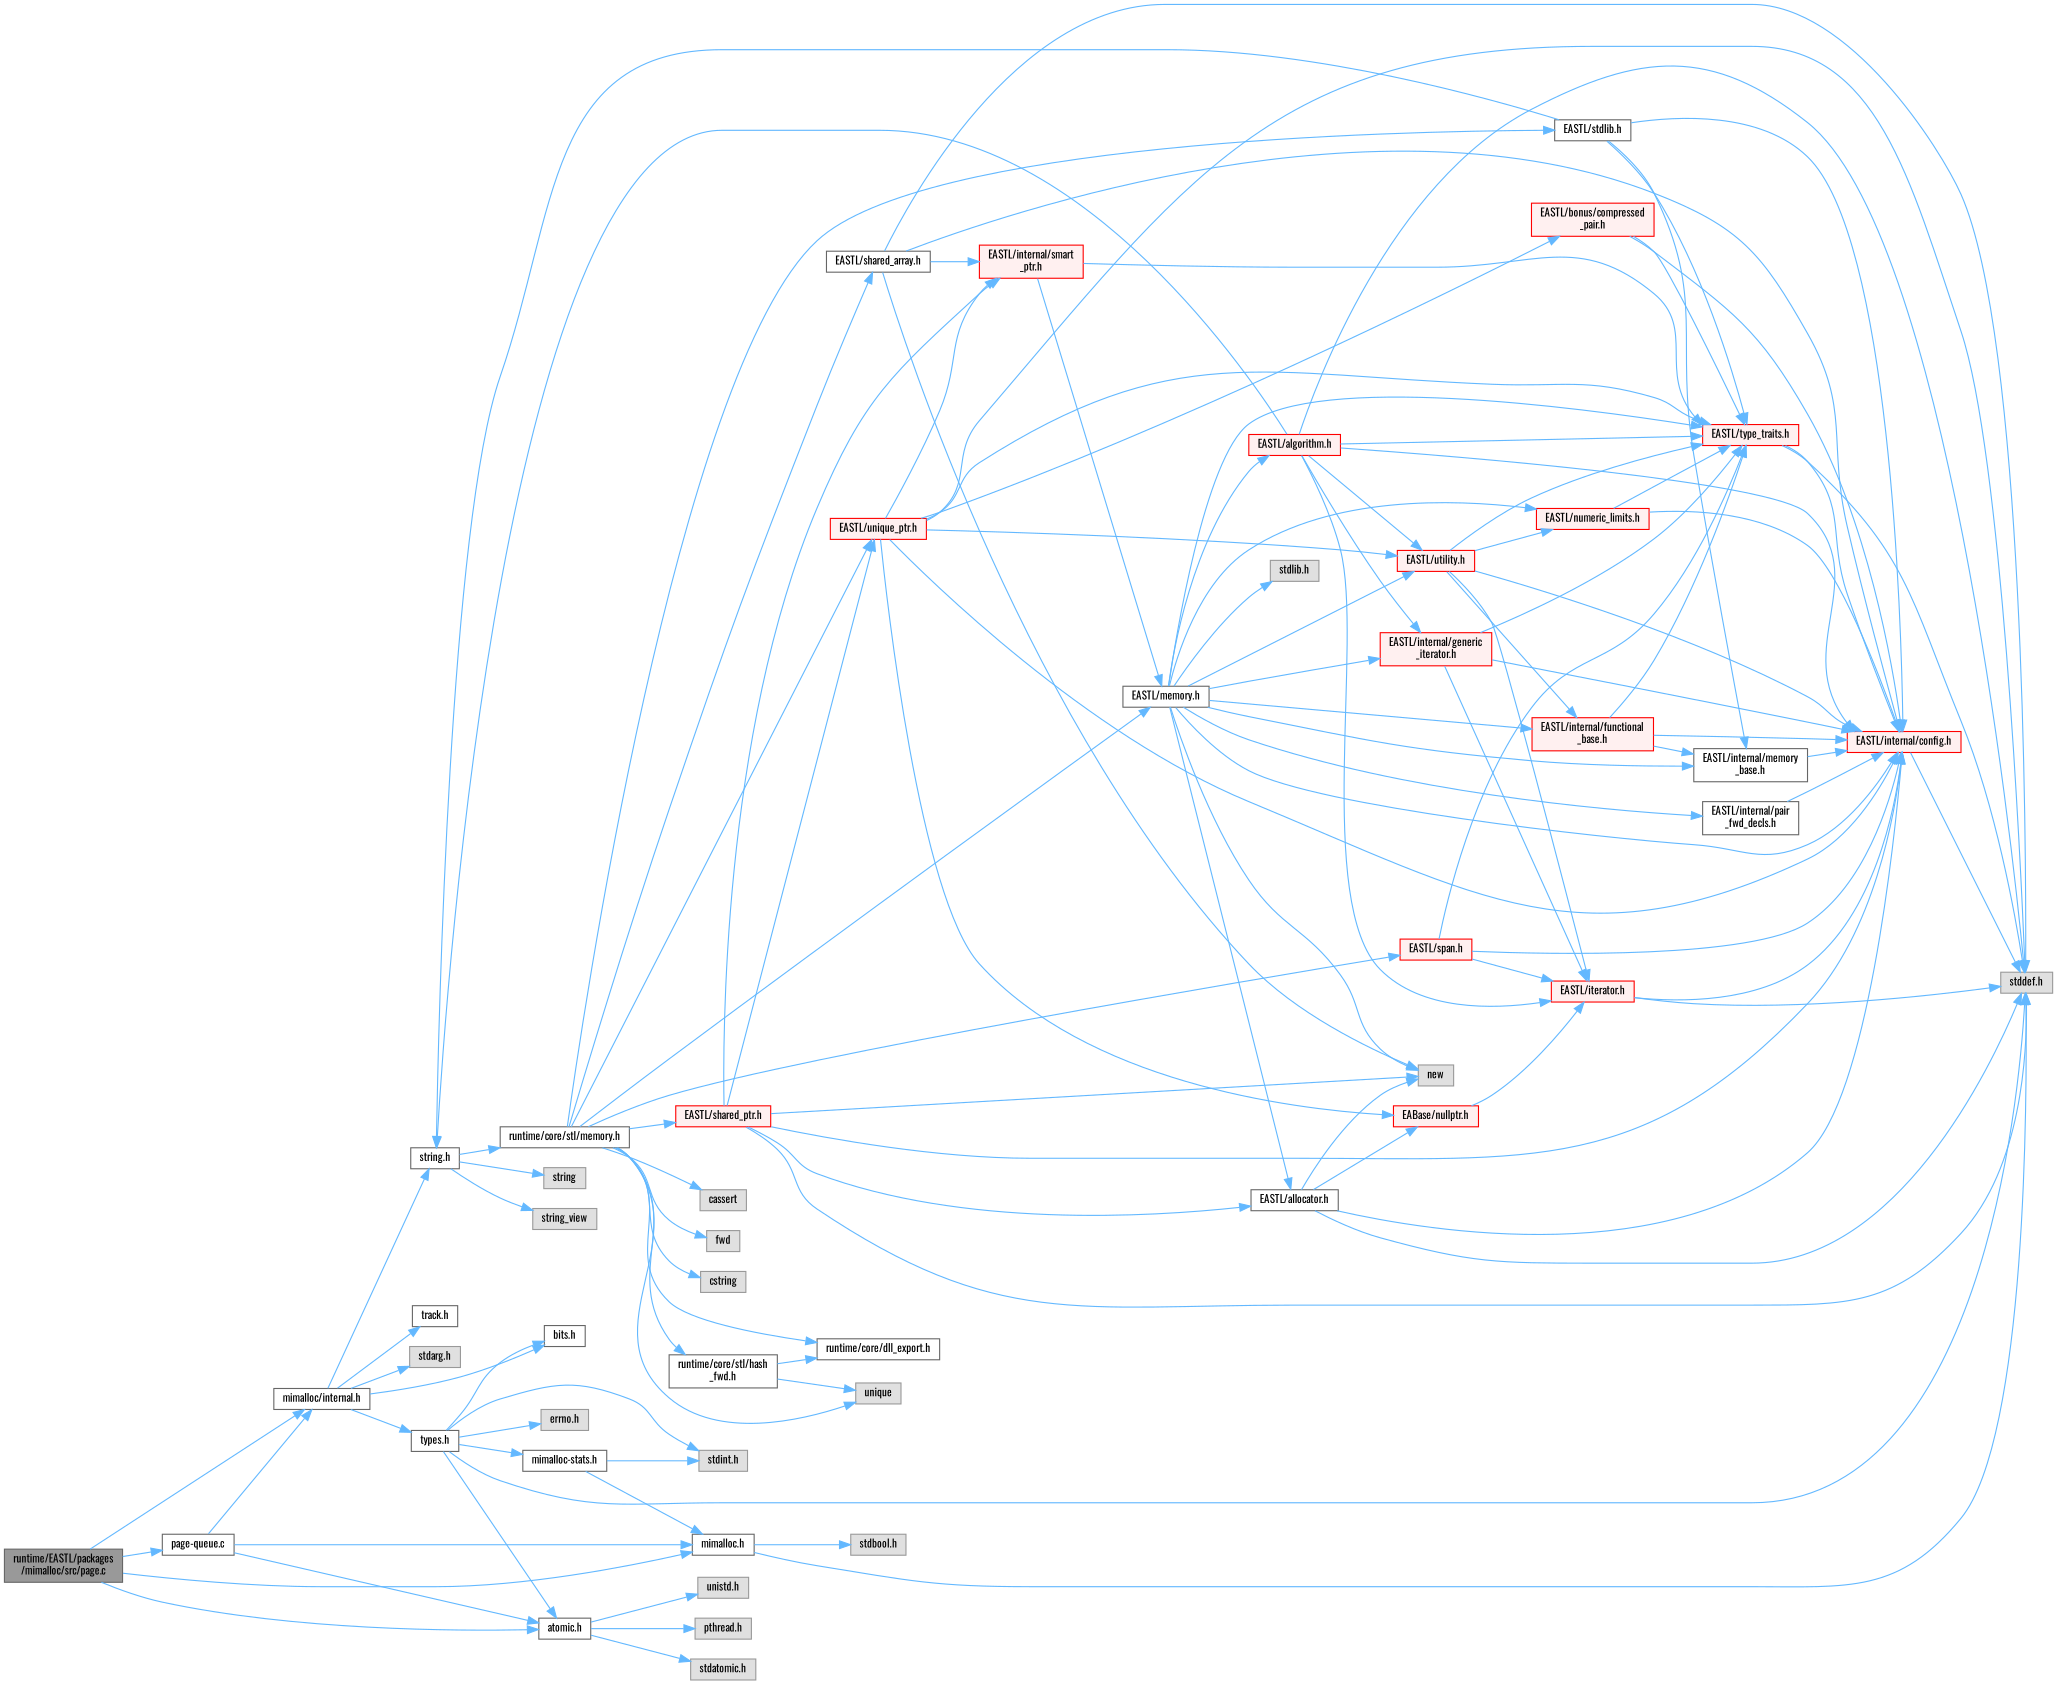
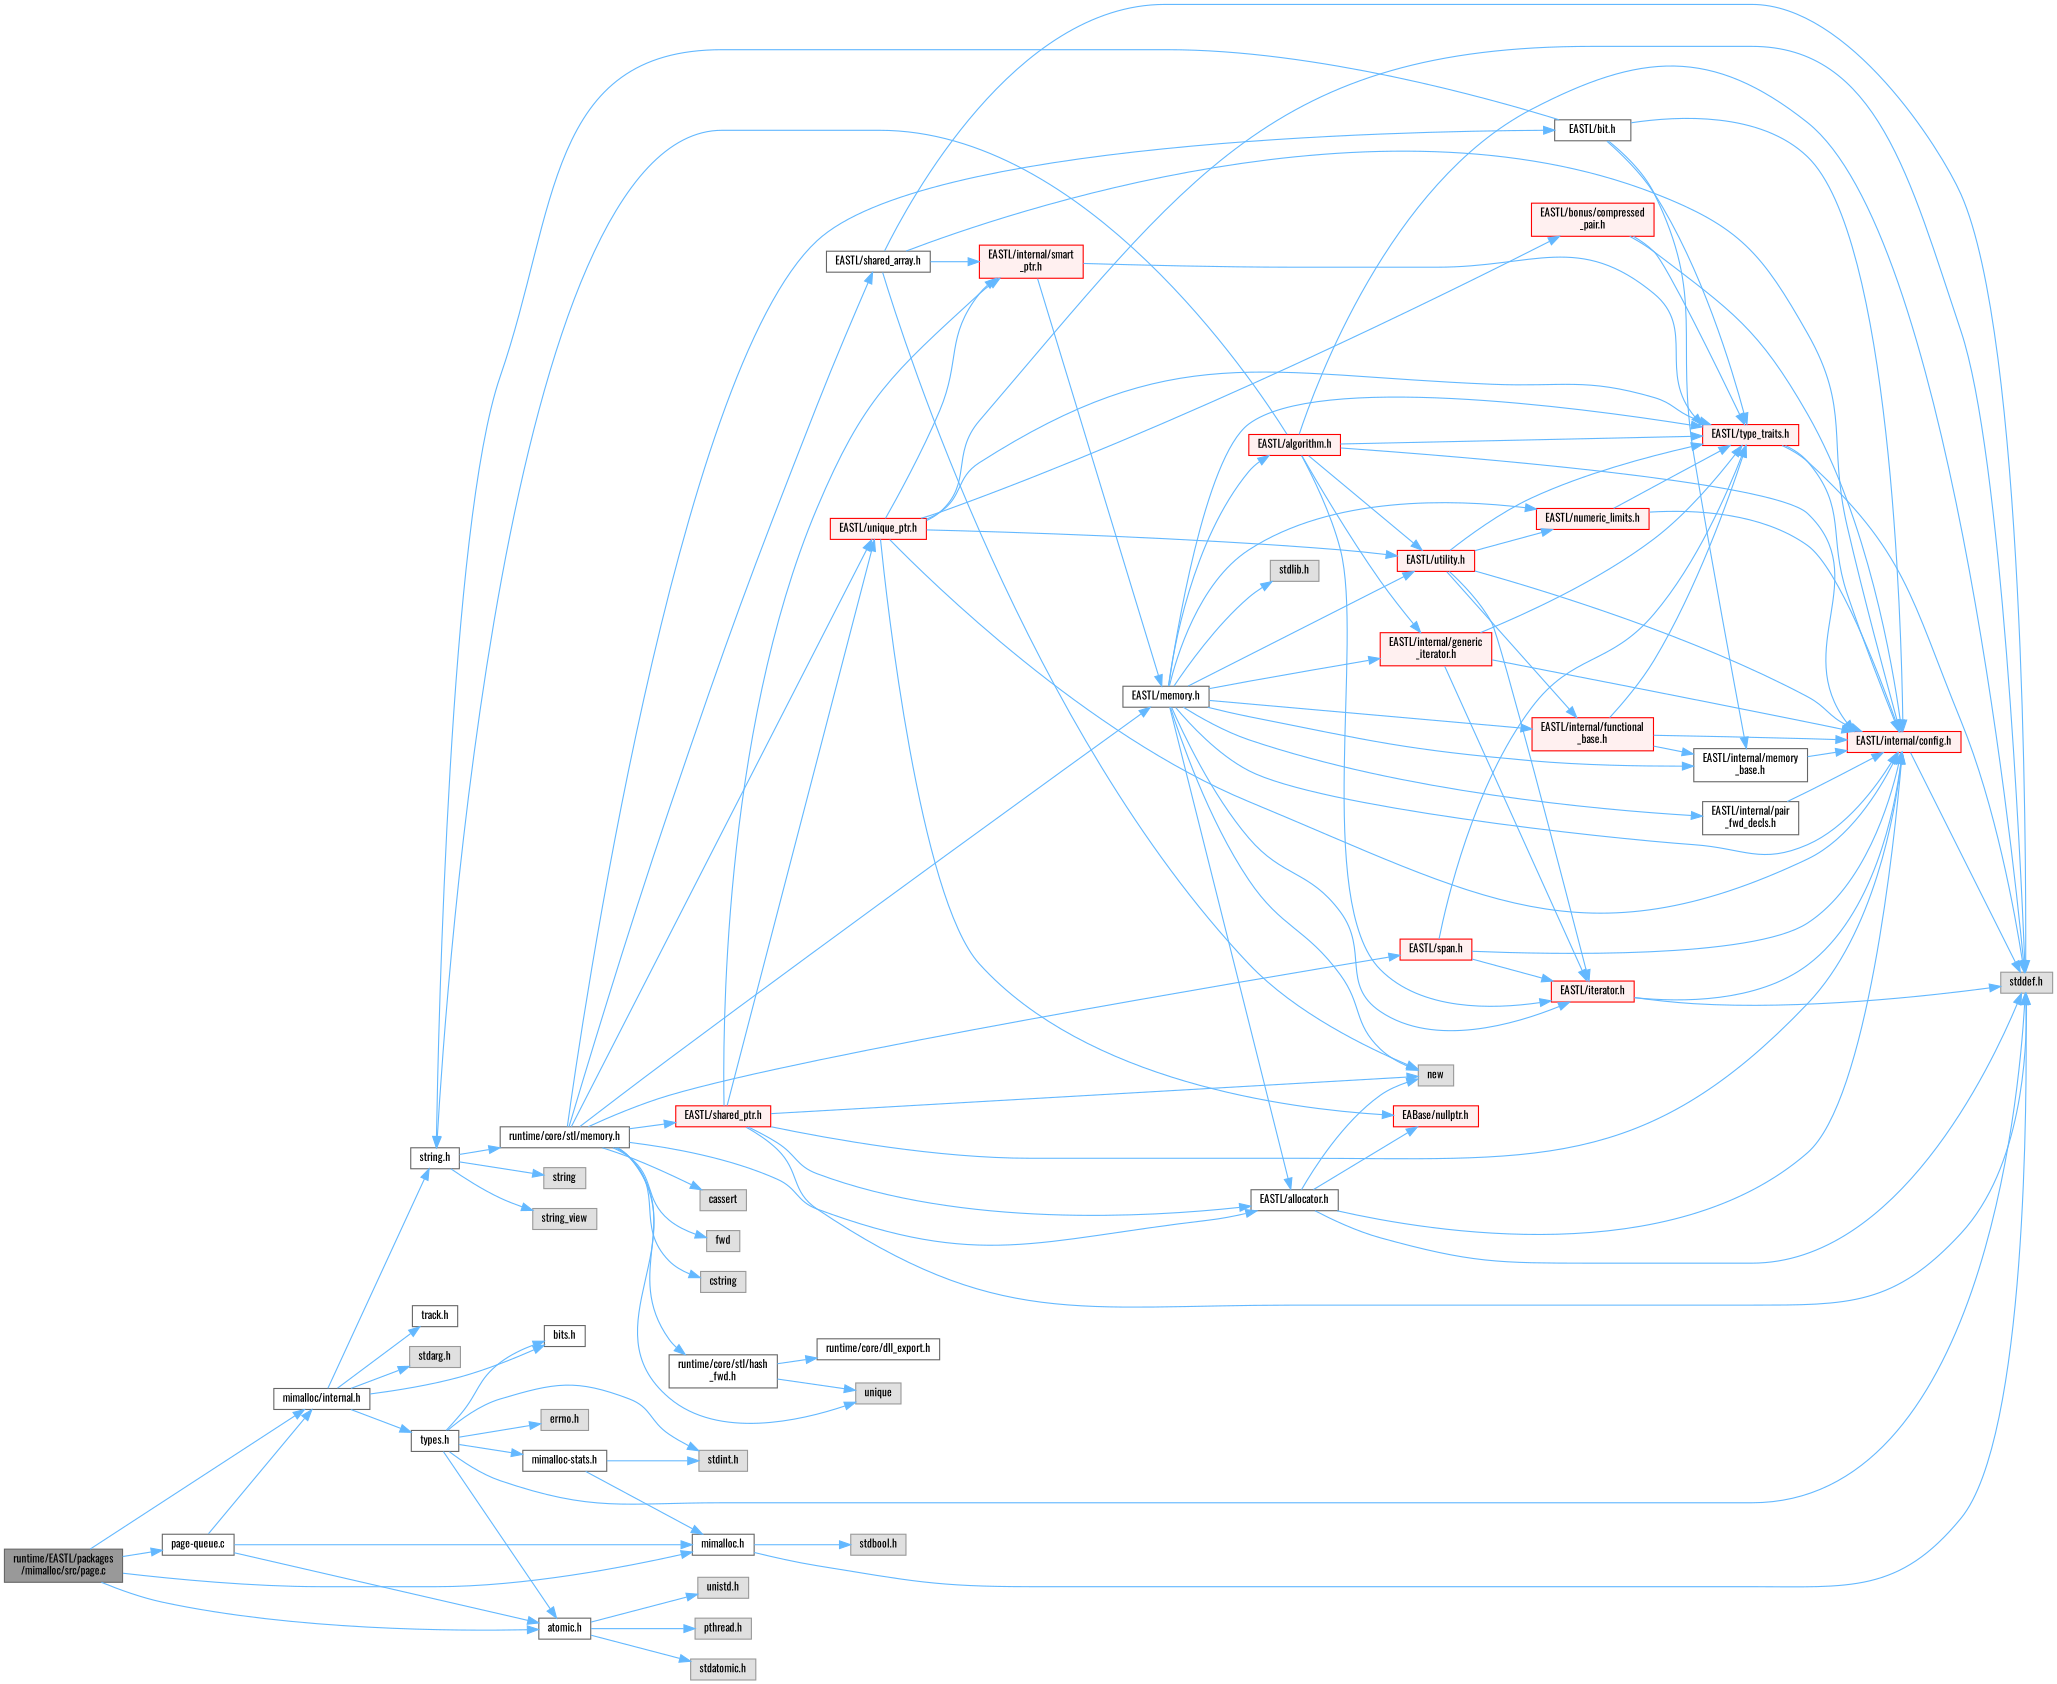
  digraph {
    fontname=Oswald
    rankdir=LR
    node [color=grey40 fillcolor=white fontname=Oswald fontsize=10 shape=box style=filled]
    edge [color=steelblue1 fontname=Oswald fontsize=10 labelfontname=Helvetica labelfontsize=10 style=solid]
    n1 [color=gray40 fillcolor=grey60 fontcolor=black height=0.2 label="runtime/EASTL/packages\l/mimalloc/src/page.c" width=0.4]
    n2 [height=0.2 label="mimalloc.h" width=0.4]
    n3 [height=0.2 label="mimalloc/internal.h" width=0.4]
    n4 [height=0.2 label="atomic.h" width=0.4]
    n5 [height=0.2 label="page-queue.c" width=0.4]
    n6 [color=grey60 fillcolor="#E0E0E0" height=0.2 label="stddef.h" width=0.4]
    n7 [color=grey60 fillcolor="#E0E0E0" height=0.2 label="stdbool.h" width=0.4]
    n8 [height=0.2 label="types.h" width=0.4]
    n9 [height=0.2 label="bits.h" width=0.4]
    n10 [height=0.2 label="track.h" width=0.4]
    n11 [color=grey60 fillcolor="#E0E0E0" height=0.2 label="stdarg.h" width=0.4]
    n12 [height=0.2 label="string.h" width=0.4]
    n13 [color=grey60 fillcolor="#E0E0E0" height=0.2 label="pthread.h" width=0.4]
    n14 [color=grey60 fillcolor="#E0E0E0" height=0.2 label="stdatomic.h" width=0.4]
    n15 [color=grey60 fillcolor="#E0E0E0" height=0.2 label="unistd.h" width=0.4]
    n16 [height=0.2 label="mimalloc-stats.h" width=0.4]
    n17 [color=grey60 fillcolor="#E0E0E0" height=0.2 label="stdint.h" width=0.4]
    n18 [color=grey60 fillcolor="#E0E0E0" height=0.2 label="errno.h" width=0.4]
    n19 [color=grey60 fillcolor="#E0E0E0" height=0.2 label=string width=0.4]
    n20 [color=grey60 fillcolor="#E0E0E0" height=0.2 label=string_view width=0.4]
    n21 [height=0.2 label="runtime/core/stl/memory.h" width=0.4]
    n22 [color=grey60 fillcolor="#E0E0E0" height=0.2 label=unique width=0.4]
    n23 [color=grey60 fillcolor="#E0E0E0" height=0.2 label=cassert width=0.4]
    n24 [color=grey60 fillcolor="#E0E0E0" height=0.2 label=fwd width=0.4]
    n25 [color=grey60 fillcolor="#E0E0E0" height=0.2 label=cstring width=0.4]
-   n26 [height=0.2 label="EASTL/stdlib.h" width=0.4]
+   n26 [height=0.2 label="EASTL/bit.h" width=0.4]
    n27 [height=0.2 label="EASTL/memory.h" width=0.4]
    n28 [height=0.2 label="EASTL/shared_array.h" width=0.4]
    n29 [color=red fillcolor="#FFF0F0" height=0.2 label="EASTL/unique_ptr.h" width=0.4]
    n30 [color=red fillcolor="#FFF0F0" height=0.2 label="EASTL/shared_ptr.h" width=0.4]
    n31 [color=red fillcolor="#FFF0F0" height=0.2 label="EASTL/span.h" width=0.4]
    n32 [height=0.2 label="runtime/core/dll_export.h" width=0.4]
    n33 [height=0.2 label="runtime/core/stl/hash\l_fwd.h" width=0.4]
    n34 [color=red fillcolor="#FFF0F0" height=0.2 label="EASTL/internal/config.h" width=0.4]
    n35 [height=0.2 label="EASTL/internal/memory\l_base.h" width=0.4]
    n36 [color=red fillcolor="#FFF0F0" height=0.2 label="EASTL/type_traits.h" width=0.4]
    n37 [color=red fillcolor="#FFF0F0" height=0.2 label="EASTL/internal/generic\l_iterator.h" width=0.4]
    n38 [color=red fillcolor="#FFF0F0" height=0.2 label="EASTL/iterator.h" width=0.4]
    n39 [height=0.2 label="EASTL/internal/pair\l_fwd_decls.h" width=0.4]
    n40 [color=red fillcolor="#FFF0F0" height=0.2 label="EASTL/internal/functional\l_base.h" width=0.4]
    n41 [color=red fillcolor="#FFF0F0" height=0.2 label="EASTL/algorithm.h" width=0.4]
    n42 [color=red fillcolor="#FFF0F0" height=0.2 label="EASTL/utility.h" width=0.4]
    n43 [color=red fillcolor="#FFF0F0" height=0.2 label="EASTL/numeric_limits.h" width=0.4]
    n44 [height=0.2 label="EASTL/allocator.h" width=0.4]
    n45 [color=grey60 fillcolor="#E0E0E0" height=0.2 label=new width=0.4]
    n46 [color=grey60 fillcolor="#E0E0E0" height=0.2 label="stdlib.h" width=0.4]
    n47 [color=red fillcolor="#FFF0F0" height=0.2 label="EASTL/internal/smart\l_ptr.h" width=0.4]
    n48 [color=red fillcolor="#FFF0F0" height=0.2 label="EASTL/bonus/compressed\l_pair.h" width=0.4]
    n49 [color=red fillcolor="#FFF0F0" height=0.2 label="EABase/nullptr.h" width=0.4]
    n1 -> n2
    n1 -> n3
    n1 -> n4
    n1 -> n5
    n2 -> n6
    n2 -> n7
    n3 -> n8
    n3 -> n9
    n3 -> n10
    n3 -> n11
    n3 -> n12
    n4 -> n13
    n4 -> n14
    n4 -> n15
    n5 -> n2
    n5 -> n3
    n5 -> n4
    n8 -> n4
    n8 -> n6
    n8 -> n9
    n8 -> n16
    n8 -> n17
    n8 -> n18
    n12 -> n19
    n12 -> n20
    n12 -> n21
    n16 -> n2
    n16 -> n17
    n21 -> n22
    n21 -> n23
    n21 -> n24
    n21 -> n25
    n21 -> n26
    n21 -> n27
    n21 -> n28
    n21 -> n29
    n21 -> n30
    n21 -> n31
-   n21 -> n32
+   n21 -> n44
    n21 -> n33
    n26 -> n12
    n26 -> n34
    n26 -> n35
    n26 -> n36
    n27 -> n34
    n27 -> n35
    n27 -> n36
    n27 -> n37
-   n49 -> n38
+   n27 -> n38
    n27 -> n39
    n27 -> n40
    n27 -> n41
    n27 -> n42
    n27 -> n43
    n27 -> n44
    n27 -> n45
    n27 -> n46
    n28 -> n6
    n28 -> n34
    n28 -> n45
    n28 -> n47
    n29 -> n6
    n29 -> n34
    n29 -> n36
    n29 -> n42
    n29 -> n47
    n29 -> n48
    n29 -> n49
    n30 -> n6
    n30 -> n29
    n30 -> n34
    n30 -> n44
    n30 -> n45
    n30 -> n47
    n31 -> n34
    n31 -> n36
    n31 -> n38
    n33 -> n22
    n33 -> n32
    n34 -> n6
    n35 -> n34
    n36 -> n6
    n36 -> n34
    n37 -> n34
    n37 -> n36
    n37 -> n38
    n38 -> n6
    n38 -> n34
    n39 -> n34
    n40 -> n34
    n40 -> n35
    n40 -> n36
    n41 -> n6
    n41 -> n12
    n41 -> n34
    n41 -> n36
    n41 -> n37
    n41 -> n38
    n41 -> n42
    n42 -> n34
    n42 -> n36
    n42 -> n38
    n42 -> n40
    n42 -> n43
    n43 -> n34
    n43 -> n36
    n44 -> n6
    n44 -> n34
    n44 -> n45
    n44 -> n49
    n47 -> n27
    n47 -> n36
    n48 -> n34
    n48 -> n36
  }
